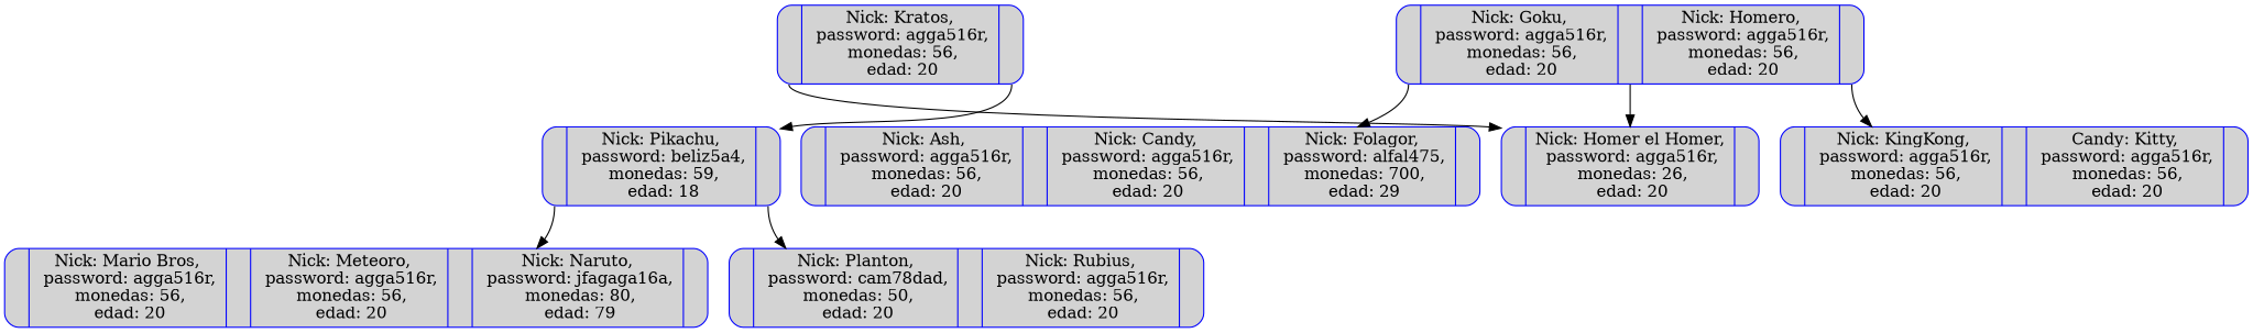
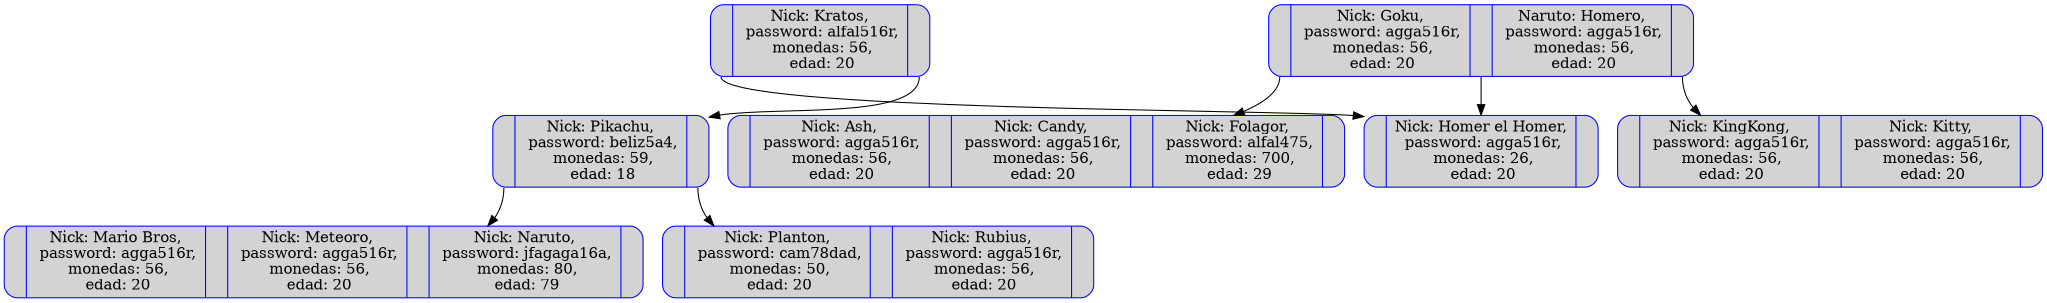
  digraph {
    rankdir=TB
    node [color=blue fillcolor=lightgray shape=record style="rounded,filled"]
    edge [tailport=P1]
-   n1 [label="<P0>|Nick: Kratos,\n password: agga516r,\n monedas: 56,\n edad: 20|<P1>"]
+   n1 [label="<P0>|Nick: Kratos,\n password: alfal516r,\n monedas: 56,\n edad: 20|<P1>"]
    n2 [label="<P0>|Nick: Pikachu,\n password: beliz5a4,\n monedas: 59,\n edad: 18|<P1>"]
    n3 [label="<P0>|Nick: Homer el Homer,\n password: agga516r,\n monedas: 26,\n edad: 20|<P1>"]
-   n4 [label="<P0>|Nick: Goku,\n password: agga516r,\n monedas: 56,\n edad: 20|<P1>|Nick: Homero,\n password: agga516r,\n monedas: 56,\n edad: 20|<P2>"]
+   n4 [label="<P0>|Nick: Goku,\n password: agga516r,\n monedas: 56,\n edad: 20|<P1>|Naruto: Homero,\n password: agga516r,\n monedas: 56,\n edad: 20|<P2>"]
    n5 [label="<P0>|Nick: Ash,\n password: agga516r,\n monedas: 56,\n edad: 20|<P1>|Nick: Candy,\n password: agga516r,\n monedas: 56,\n edad: 20|<P2>|Nick: Folagor,\n password: alfal475,\n monedas: 700,\n edad: 29|<P3>"]
-   n6 [label="<P0>|Nick: KingKong,\n password: agga516r,\n monedas: 56,\n edad: 20|<P1>|Candy: Kitty,\n password: agga516r,\n monedas: 56,\n edad: 20|<P2>"]
+   n6 [label="<P0>|Nick: KingKong,\n password: agga516r,\n monedas: 56,\n edad: 20|<P1>|Nick: Kitty,\n password: agga516r,\n monedas: 56,\n edad: 20|<P2>"]
    n7 [label="<P0>|Nick: Mario Bros,\n password: agga516r,\n monedas: 56,\n edad: 20|<P1>|Nick: Meteoro,\n password: agga516r,\n monedas: 56,\n edad: 20|<P2>|Nick: Naruto,\n password: jfagaga16a,\n monedas: 80,\n edad: 79|<P3>"]
    n8 [label="<P0>|Nick: Planton,\n password: cam78dad,\n monedas: 50,\n edad: 20|<P1>|Nick: Rubius,\n password: agga516r,\n monedas: 56,\n edad: 20|<P2>"]
    n1 -> n2
    n1 -> n3 [tailport=P0]
    n2 -> n7 [tailport=P0]
    n2 -> n8
    n4 -> n3
    n4 -> n5 [tailport=P0]
    n4 -> n6 [tailport=P2]
  }
